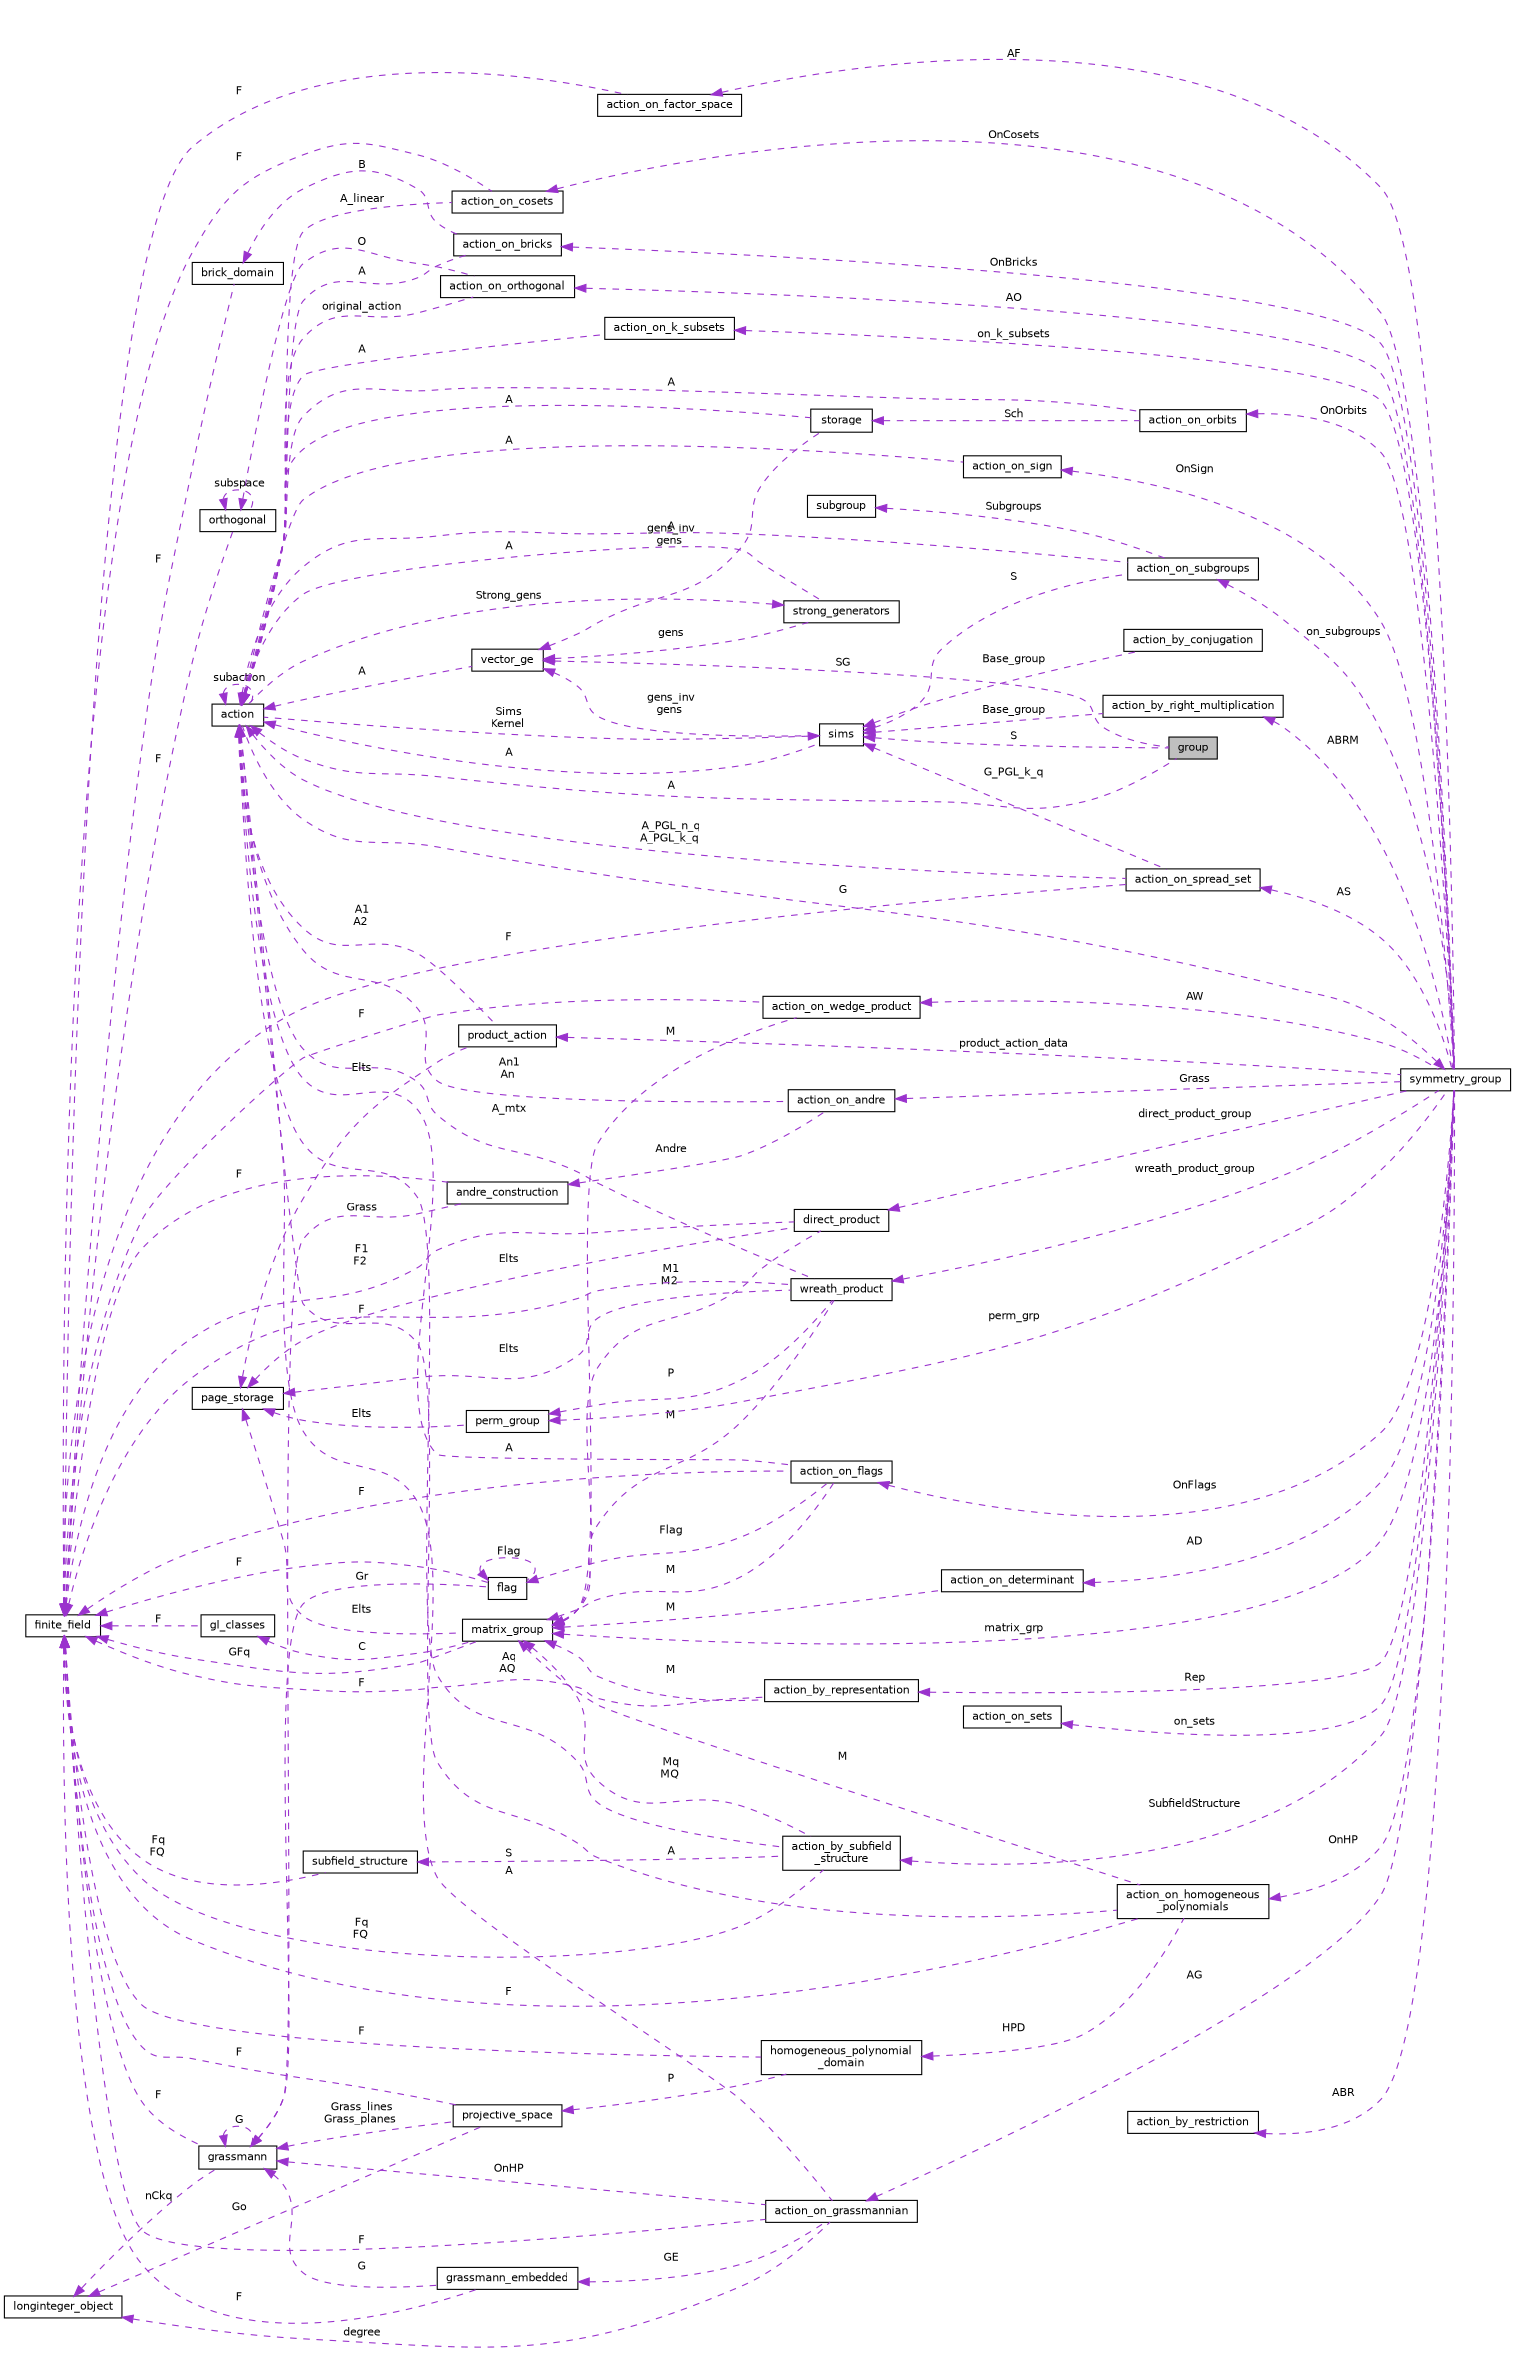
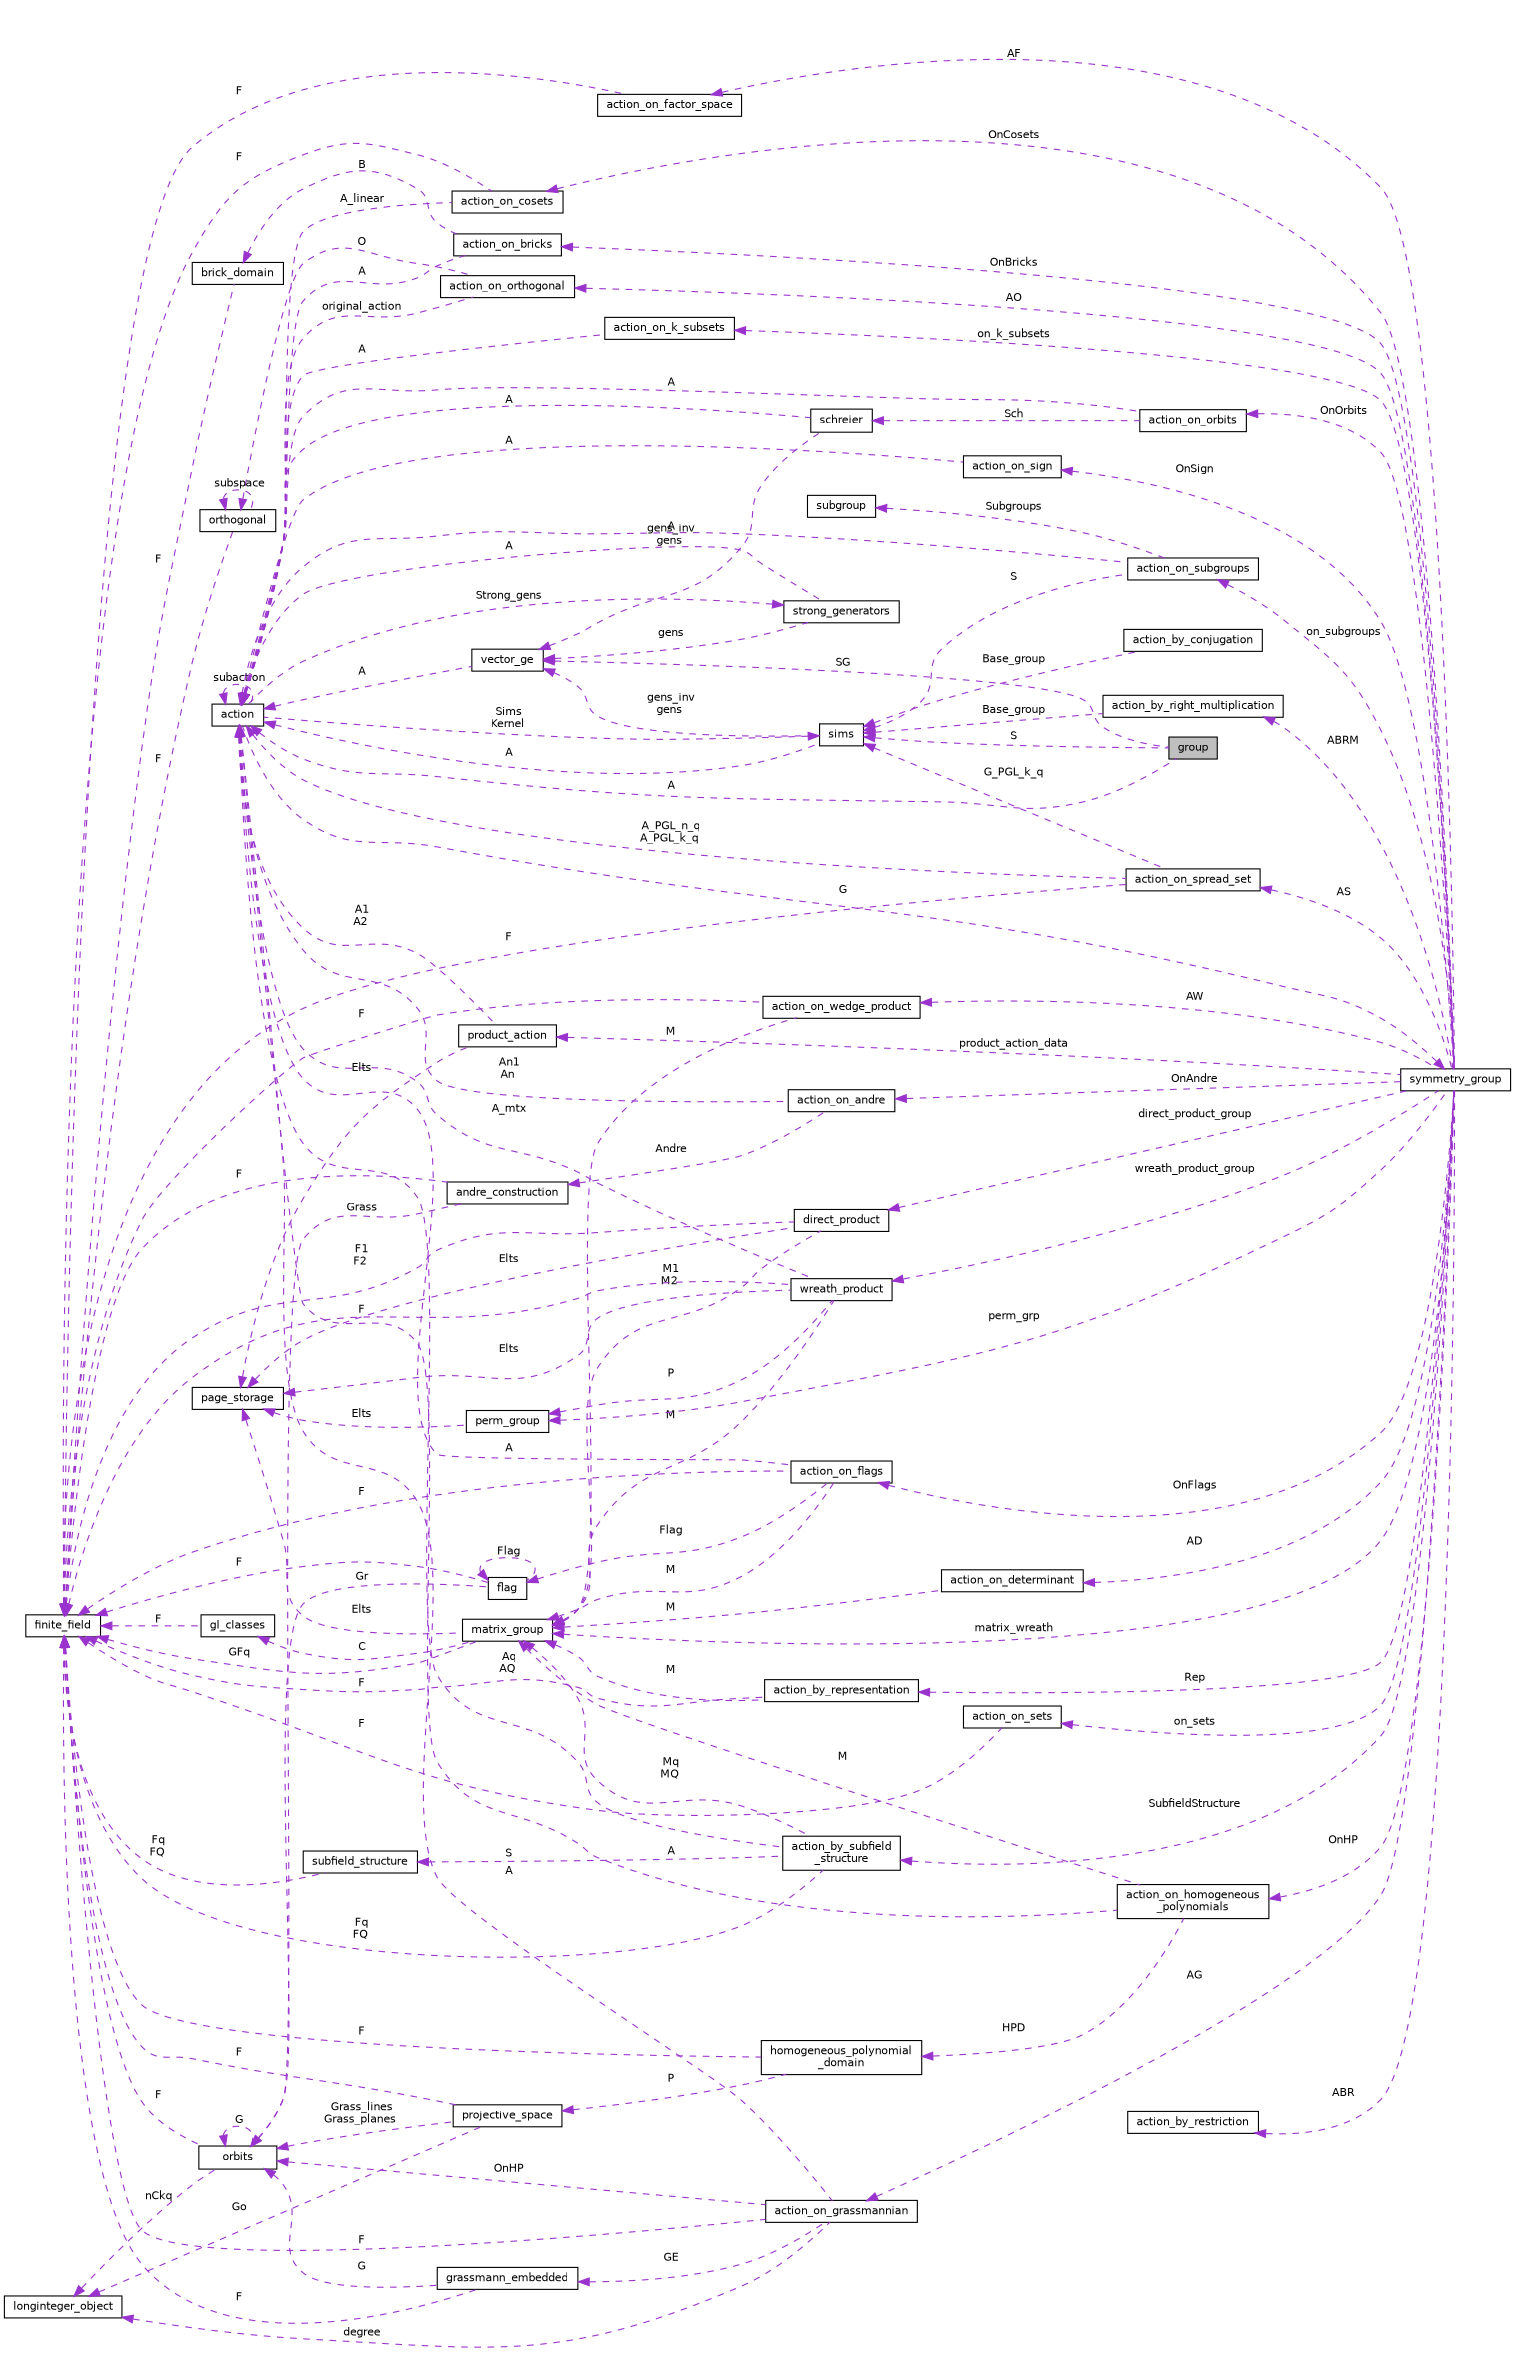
  digraph {
    rankdir=LR
    node [color=black fillcolor=white fontname=Helvetica fontsize=10 shape=record style=filled]
    edge [color=darkorchid3 dir=back fontname=Helvetica fontsize=10 labelfontname=Helvetica labelfontsize=10 style=dashed]
    n1 [fillcolor=grey75 fontcolor=black height=0.2 label=group width=0.4]
    n2 [height=0.2 label=action width=0.4]
    n3 [height=0.2 label=product_action width=0.4]
    n4 [height=0.2 label=action_on_flags width=0.4]
    n5 [height=0.2 label=action_on_cosets width=0.4]
    n6 [height=0.2 label=action_on_orthogonal width=0.4]
    n7 [height=0.2 label=action_on_grassmannian width=0.4]
    n8 [height=0.2 label="action_on_homogeneous\l_polynomials" width=0.4]
    n9 [height=0.2 label=action_on_orbits width=0.4]
-   n10 [height=0.2 label=storage width=0.4]
+   n10 [height=0.2 label=schreier width=0.4]
    n11 [height=0.2 label=vector_ge width=0.4]
    n12 [height=0.2 label=action_on_k_subsets width=0.4]
    n13 [height=0.2 label=wreath_product width=0.4]
    n14 [height=0.2 label=action_on_subgroups width=0.4]
    n15 [height=0.2 label=sims width=0.4]
    n16 [height=0.2 label=action_on_bricks width=0.4]
    n17 [height=0.2 label=action_on_sign width=0.4]
    n18 [height=0.2 label="action_by_subfield\l_structure" width=0.4]
    n19 [height=0.2 label=action_on_spread_set width=0.4]
    n20 [height=0.2 label=action_on_andre width=0.4]
    n21 [height=0.2 label=strong_generators width=0.4]
    n22 [height=0.2 label=symmetry_group width=0.4]
    n23 [height=0.2 label=action_by_right_multiplication width=0.4]
    n24 [height=0.2 label=action_by_conjugation width=0.4]
    n25 [height=0.2 label=page_storage width=0.4]
    n26 [height=0.2 label=matrix_group width=0.4]
    n27 [height=0.2 label=perm_group width=0.4]
    n28 [height=0.2 label=direct_product width=0.4]
    n29 [height=0.2 label=action_on_wedge_product width=0.4]
    n30 [height=0.2 label=action_on_determinant width=0.4]
    n31 [height=0.2 label=action_by_representation width=0.4]
    n32 [height=0.2 label=action_by_restriction width=0.4]
    n33 [height=0.2 label=gl_classes width=0.4]
    n34 [height=0.2 label=finite_field width=0.4]
    n35 [height=0.2 label=flag width=0.4]
-   n36 [height=0.2 label=grassmann width=0.4]
+   n36 [height=0.2 label=orbits width=0.4]
    n37 [height=0.2 label=action_on_factor_space width=0.4]
    n38 [height=0.2 label=orthogonal width=0.4]
    n39 [height=0.2 label=grassmann_embedded width=0.4]
    n40 [height=0.2 label="homogeneous_polynomial\l_domain" width=0.4]
    n41 [height=0.2 label=projective_space width=0.4]
    n42 [height=0.2 label=brick_domain width=0.4]
    n43 [height=0.2 label=subfield_structure width=0.4]
    n44 [height=0.2 label=andre_construction width=0.4]
    n45 [height=0.2 label=longinteger_object width=0.4]
    n46 [height=0.2 label=subgroup width=0.4]
    n47 [height=0.2 label=action_on_sets width=0.4]
    n2 -> n1 [label=" A"]
    n2 -> n2 [label=" subaction"]
    n2 -> n3 [label=" A1\nA2"]
    n2 -> n4 [label=" A"]
    n2 -> n5 [label=" A_linear"]
    n2 -> n6 [label=" original_action"]
    n2 -> n7 [label=" A"]
    n2 -> n8 [label=" A"]
    n2 -> n9 [label=" A"]
    n2 -> n10 [label=" A"]
    n2 -> n11 [label=" A"]
    n2 -> n12 [label=" A"]
    n2 -> n13 [label=" A_mtx"]
    n2 -> n14 [label=" A"]
    n2 -> n15 [label=" A"]
    n2 -> n16 [label=" A"]
    n2 -> n17 [label=" A"]
    n2 -> n18 [label=" Aq\nAQ"]
    n2 -> n19 [label=" A_PGL_n_q\nA_PGL_k_q"]
    n2 -> n20 [label=" An1\nAn"]
    n2 -> n21 [label=" A"]
    n3 -> n22 [label=" product_action_data"]
    n4 -> n22 [label=" OnFlags"]
    n5 -> n22 [label=" OnCosets"]
    n6 -> n22 [label=" AO"]
    n7 -> n22 [label=" AG"]
    n8 -> n22 [label=" OnHP"]
    n9 -> n22 [label=" OnOrbits"]
    n10 -> n9 [label=" Sch"]
    n11 -> n1 [label=" SG"]
    n11 -> n10 [label=" gens_inv\ngens"]
    n11 -> n15 [label=" gens_inv\ngens"]
    n11 -> n21 [label=" gens"]
    n12 -> n22 [label=" on_k_subsets"]
    n13 -> n22 [label=" wreath_product_group"]
    n14 -> n22 [label=" on_subgroups"]
    n15 -> n1 [label=" S"]
    n15 -> n2 [label=" Sims\nKernel"]
    n15 -> n14 [label=" S"]
    n15 -> n19 [label=" G_PGL_k_q"]
    n15 -> n23 [label=" Base_group"]
    n15 -> n24 [label=" Base_group"]
    n16 -> n22 [label=" OnBricks"]
    n17 -> n22 [label=" OnSign"]
    n18 -> n22 [label=" SubfieldStructure"]
    n19 -> n22 [label=" AS"]
-   n20 -> n22 [label=" Grass"]
+   n20 -> n22 [label=" OnAndre"]
    n21 -> n2 [label=" Strong_gens"]
    n22 -> n2 [label=" G"]
    n23 -> n22 [label=" ABRM"]
    n25 -> n3 [label=" Elts"]
    n25 -> n13 [label=" Elts"]
    n25 -> n26 [label=" Elts"]
    n25 -> n27 [label=" Elts"]
    n25 -> n28 [label=" Elts"]
    n26 -> n4 [label=" M"]
    n26 -> n8 [label=" M"]
    n26 -> n13 [label=" M"]
    n26 -> n18 [label=" Mq\nMQ"]
-   n26 -> n22 [label=" matrix_grp"]
+   n26 -> n22 [label=" matrix_wreath"]
    n26 -> n28 [label=" M1\nM2"]
    n26 -> n29 [label=" M"]
    n26 -> n30 [label=" M"]
    n26 -> n31 [label=" M"]
    n27 -> n13 [label=" P"]
    n27 -> n22 [label=" perm_grp"]
    n28 -> n22 [label=" direct_product_group"]
    n29 -> n22 [label=" AW"]
    n30 -> n22 [label=" AD"]
    n31 -> n22 [label=" Rep"]
    n32 -> n22 [label=" ABR"]
    n33 -> n26 [label=" C"]
    n34 -> n4 [label=" F"]
    n34 -> n5 [label=" F"]
    n34 -> n7 [label=" F"]
-   n34 -> n8 [label=" F"]
+   n34 -> n47 [label=" F"]
    n34 -> n13 [label=" F"]
    n34 -> n18 [label=" Fq\nFQ"]
    n34 -> n19 [label=" F"]
    n34 -> n26 [label=" GFq"]
    n34 -> n28 [label=" F1\nF2"]
    n34 -> n29 [label=" F"]
    n34 -> n31 [label=" F"]
    n34 -> n33 [label=" F"]
    n34 -> n35 [label=" F"]
    n34 -> n36 [label=" F"]
    n34 -> n37 [label=" F"]
    n34 -> n38 [label=" F"]
    n34 -> n39 [label=" F"]
    n34 -> n40 [label=" F"]
    n34 -> n41 [label=" F"]
    n34 -> n42 [label=" F"]
    n34 -> n43 [label=" Fq\nFQ"]
    n34 -> n44 [label=" F"]
    n35 -> n4 [label=" Flag"]
    n35 -> n35 [label=" Flag"]
    n36 -> n7 [label=" OnHP"]
    n36 -> n35 [label=" Gr"]
    n36 -> n36 [label=" G"]
    n36 -> n39 [label=" G"]
    n36 -> n41 [label=" Grass_lines\nGrass_planes"]
    n36 -> n44 [label=" Grass"]
    n37 -> n22 [label=" AF"]
    n38 -> n6 [label=" O"]
    n38 -> n38 [label=" subspace"]
    n39 -> n7 [label=" GE"]
    n40 -> n8 [label=" HPD"]
    n41 -> n40 [label=" P"]
    n42 -> n16 [label=" B"]
    n43 -> n18 [label=" S"]
    n44 -> n20 [label=" Andre"]
    n45 -> n7 [label=" degree"]
    n45 -> n36 [label=" nCkq"]
    n45 -> n41 [label=" Go"]
    n46 -> n14 [label=" Subgroups"]
    n47 -> n22 [label=" on_sets"]
  }
